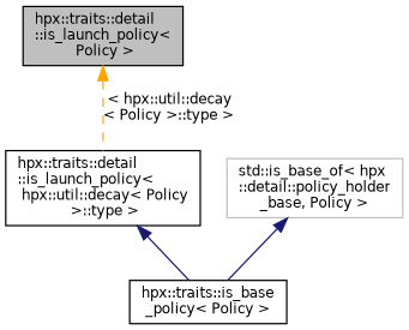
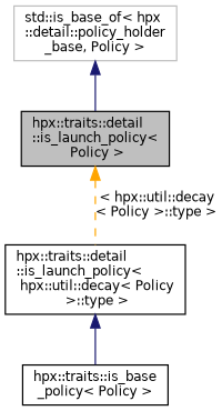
  digraph {
    node [color=black fillcolor=white fontname=Helvetica fontsize=10 shape=record style=filled]
    edge [color=midnightblue dir=back fontname=Helvetica fontsize=10 labelfontname=Helvetica labelfontsize=10 style=solid]
    n1 [fillcolor=grey75 fontcolor=black height=0.2 label="hpx::traits::detail\l::is_launch_policy\<\l Policy \>" width=0.4]
    n2 [height=0.2 label="hpx::traits::detail\l::is_launch_policy\<\l hpx::util::decay\< Policy\l \>::type \>" width=0.4]
    n3 [height=0.2 label="hpx::traits::is_base\l_policy\< Policy \>" width=0.4]
    n4 [color=grey75 height=0.2 label="std::is_base_of\< hpx\l::detail::policy_holder\l_base, Policy \>" width=0.4]
    n1 -> n2 [color=orange label=" \< hpx::util::decay\l\< Policy \>::type \>" style=dashed]
    n2 -> n3
-   n4 -> n3
+   n4 -> n1
  }
